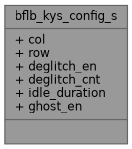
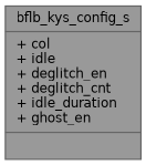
  digraph {
-   n1 [color=gray40 fillcolor=grey60 fontcolor=black fontname=Helvetica fontsize=10 height=0.2 label="{bflb_kys_config_s\n|+ col\l+ row\l+ deglitch_en\l+ deglitch_cnt\l+ idle_duration\l+ ghost_en\l|}" shape=record style=filled width=0.4]
+   n1 [color=gray40 fillcolor=grey60 fontcolor=black fontname=Helvetica fontsize=10 height=0.2 label="{bflb_kys_config_s\n|+ col\l+ idle\l+ deglitch_en\l+ deglitch_cnt\l+ idle_duration\l+ ghost_en\l|}" shape=record style=filled width=0.4]
  }
